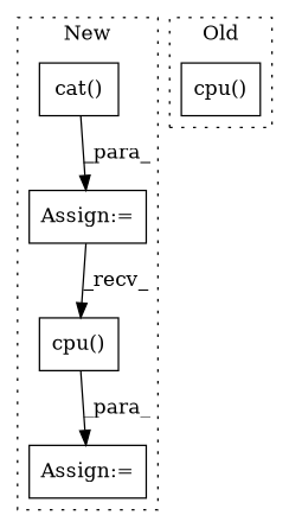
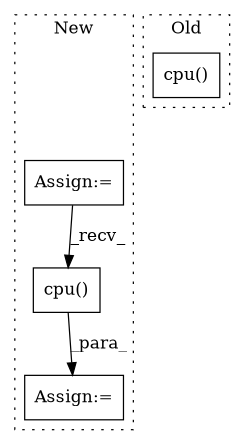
  digraph {
    node [a=75 l=3 shape=box]
-   n1 [l="10,8" label="cat()" s="7135,7151"]
    n2 [a=68 label="Assign:=" s=7177]
    n3 [a=68 label="Assign:=" s=7132]
    n4 [l=7 label="cpu()" s=7180]
    n5 [l=27 label="cpu()" s=6033]
    subgraph cluster_1 {
      label=New
      style=dotted
-     n1
      n2
      n3
      n4
    }
    subgraph cluster_2 {
      label=Old
      style=dotted
      n5
    }
-   n1 -> n3 [label=_para_]
    n3 -> n4 [label=_recv_]
    n4 -> n2 [label=_para_]
  }
